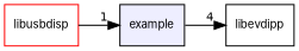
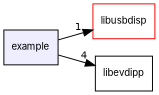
  digraph {
    compound=true
    fontname=Inter
    rankdir=LR
    node [fontname=Inter fontsize=10 shape=box style=filled]
    edge [fontname=Inter labeldistance=1.5 labelfontname=Helvetica labelfontsize=10]
    n1 [fillcolor="#eeeeff" label=example pencolor=black]
    n2 [color=red fillcolor=white label=libusbdisp]
    n3 [label=libevdipp style=""]
-   n2 -> n1 [headlabel=1]
+   n1 -> n2 [headlabel=1]
    n1 -> n3 [headlabel=4]
  }
